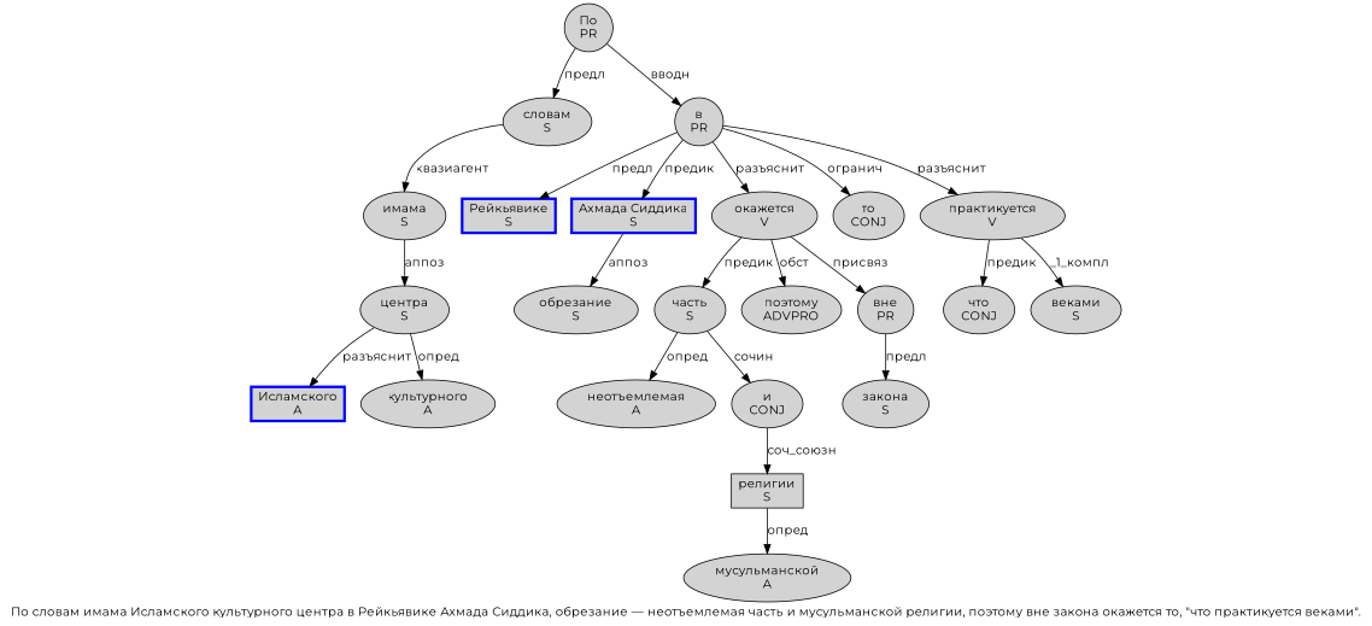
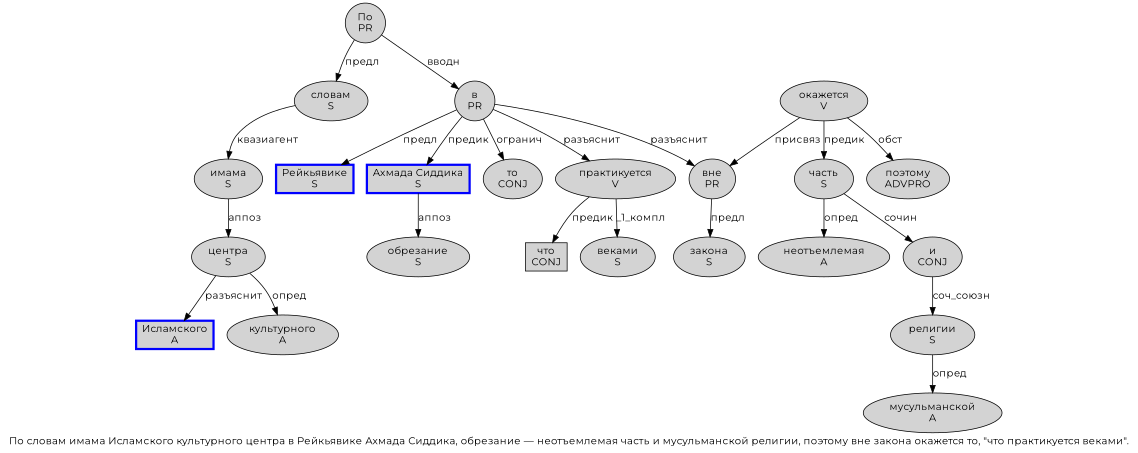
  digraph {
    fontname=Montserrat
    label="По словам имама Исламского культурного центра в Рейкьявике Ахмада Сиддика, обрезание — неотъемлемая часть и мусульманской религии, поэтому вне закона окажется то, \"что практикуется веками\"."
    node [fillcolor=lightgray fontname=Montserrat penwidth=1 shape=ellipse style=filled]
    edge [fontname=Montserrat]
    n1 [label="По\nPR"]
    n2 [label="словам\nS"]
    n3 [label="в\nPR"]
    n4 [label="имама\nS"]
    n5 [label="центра\nS"]
    n6 [color=blue label="Исламского\nA" penwidth=3 shape=box]
    n7 [label="культурного\nA"]
    n8 [color=blue label="Рейкьявике\nS" penwidth=3 shape=box]
    n9 [color=blue label="Ахмада Сиддика\nS" penwidth=3 shape=box]
    n10 [label="окажется\nV"]
    n11 [label="то\nCONJ"]
    n12 [label="практикуется\nV"]
    n13 [label="обрезание\nS"]
    n14 [label="часть\nS"]
    n15 [label="поэтому\nADVPRO"]
    n16 [label="вне\nPR"]
-   n17 [label="что\nCONJ"]
+   n17 [label="что\nCONJ" shape=box]
    n18 [label="веками\nS"]
    n19 [label="неотъемлемая\nA"]
    n20 [label="и\nCONJ"]
-   n21 [label="религии\nS" shape=box]
+   n21 [label="религии\nS"]
    n22 [label="мусульманской\nA"]
    n23 [label="закона\nS"]
    n1 -> n2 [label="предл"]
    n1 -> n3 [label="вводн"]
    n2 -> n4 [label="квазиагент"]
    n3 -> n8 [label="предл"]
    n3 -> n9 [label="предик"]
-   n3 -> n10 [label="разъяснит"]
+   n3 -> n16 [label="разъяснит"]
    n3 -> n11 [label="огранич"]
    n3 -> n12 [label="разъяснит"]
    n4 -> n5 [label="аппоз"]
    n5 -> n6 [label="разъяснит"]
    n5 -> n7 [label="опред"]
    n9 -> n13 [label="аппоз"]
    n10 -> n14 [label="предик"]
    n10 -> n15 [label="обст"]
    n10 -> n16 [label="присвяз"]
    n12 -> n17 [label="предик"]
    n12 -> n18 [label="_1_компл"]
    n14 -> n19 [label="опред"]
    n14 -> n20 [label="сочин"]
    n16 -> n23 [label="предл"]
    n20 -> n21 [label="соч_союзн"]
    n21 -> n22 [label="опред"]
  }
